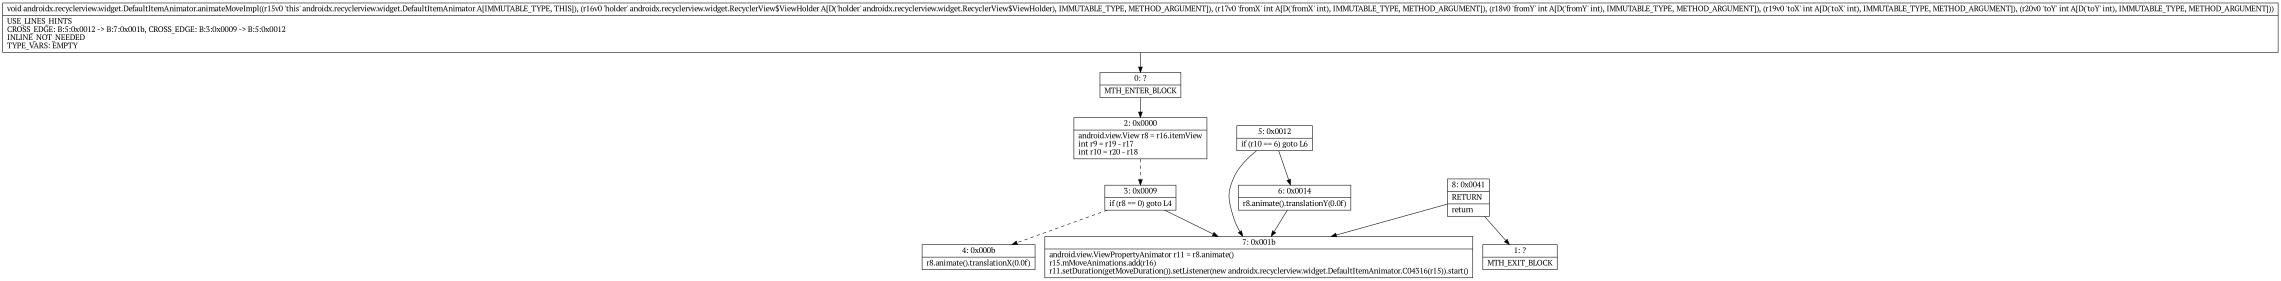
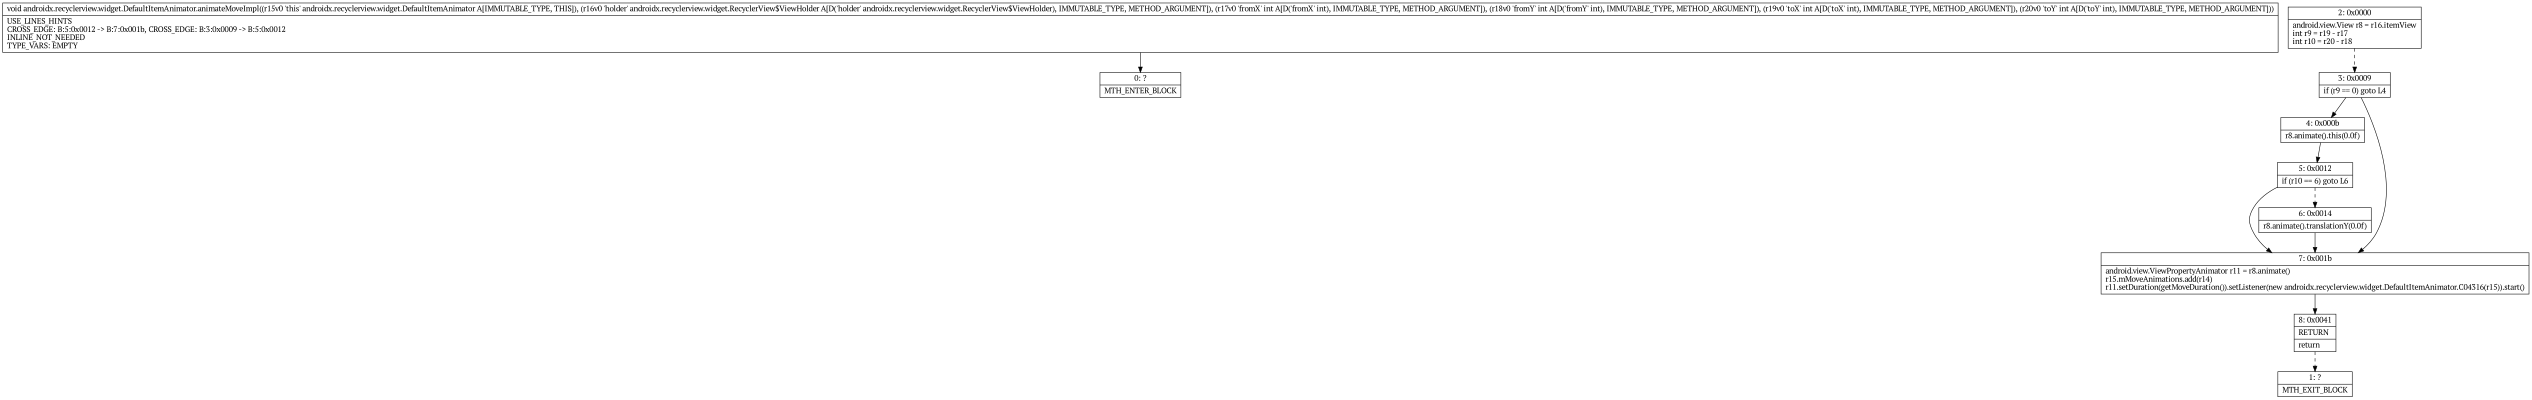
  digraph {
    fontname="PT Serif"
    node [fontname="PT Serif" shape=record]
    edge [fontname="PT Serif"]
    n1 [label="{0\:\ ?|MTH_ENTER_BLOCK\l}"]
    n2 [label="{2\:\ 0x0000|android.view.View r8 = r16.itemView\lint r9 = r19 \- r17\lint r10 = r20 \- r18\l}"]
-   n3 [label="{3\:\ 0x0009|if (r8 == 0) goto L4\l}"]
-   n4 [label="{4\:\ 0x000b|r8.animate().translationX(0.0f)\l}"]
-   n5 [label="{7\:\ 0x001b|android.view.ViewPropertyAnimator r11 = r8.animate()\lr15.mMoveAnimations.add(r16)\lr11.setDuration(getMoveDuration()).setListener(new androidx.recyclerview.widget.DefaultItemAnimator.C04316(r15)).start()\l}"]
+   n3 [label="{3\:\ 0x0009|if (r9 == 0) goto L4\l}"]
+   n4 [label="{4\:\ 0x000b|r8.animate().this(0.0f)\l}"]
+   n5 [label="{7\:\ 0x001b|android.view.ViewPropertyAnimator r11 = r8.animate()\lr15.mMoveAnimations.add(r14)\lr11.setDuration(getMoveDuration()).setListener(new androidx.recyclerview.widget.DefaultItemAnimator.C04316(r15)).start()\l}"]
    n6 [label="{5\:\ 0x0012|if (r10 == 6) goto L6\l}"]
    n7 [label="{6\:\ 0x0014|r8.animate().translationY(0.0f)\l}"]
    n8 [label="{8\:\ 0x0041|RETURN\l|return\l}"]
    n9 [label="{1\:\ ?|MTH_EXIT_BLOCK\l}"]
    n10 [label="{void androidx.recyclerview.widget.DefaultItemAnimator.animateMoveImpl((r15v0 'this' androidx.recyclerview.widget.DefaultItemAnimator A[IMMUTABLE_TYPE, THIS]), (r16v0 'holder' androidx.recyclerview.widget.RecyclerView$ViewHolder A[D('holder' androidx.recyclerview.widget.RecyclerView$ViewHolder), IMMUTABLE_TYPE, METHOD_ARGUMENT]), (r17v0 'fromX' int A[D('fromX' int), IMMUTABLE_TYPE, METHOD_ARGUMENT]), (r18v0 'fromY' int A[D('fromY' int), IMMUTABLE_TYPE, METHOD_ARGUMENT]), (r19v0 'toX' int A[D('toX' int), IMMUTABLE_TYPE, METHOD_ARGUMENT]), (r20v0 'toY' int A[D('toY' int), IMMUTABLE_TYPE, METHOD_ARGUMENT]))  | USE_LINES_HINTS\lCROSS_EDGE: B:5:0x0012 \-\> B:7:0x001b, CROSS_EDGE: B:3:0x0009 \-\> B:5:0x0012\lINLINE_NOT_NEEDED\lTYPE_VARS: EMPTY\l}"]
-   n1 -> n2
    n2 -> n3 [style=dashed]
-   n3 -> n4 [style=dashed]
+   n3 -> n4 [style=solid]
    n3 -> n5
-   n8 -> n5
+   n4 -> n6
+   n5 -> n8
    n6 -> n5
-   n6 -> n7 [style=solid]
+   n6 -> n7 [style=dashed]
    n7 -> n5
-   n8 -> n9
+   n8 -> n9 [style=dashed]
    n10 -> n1
  }
